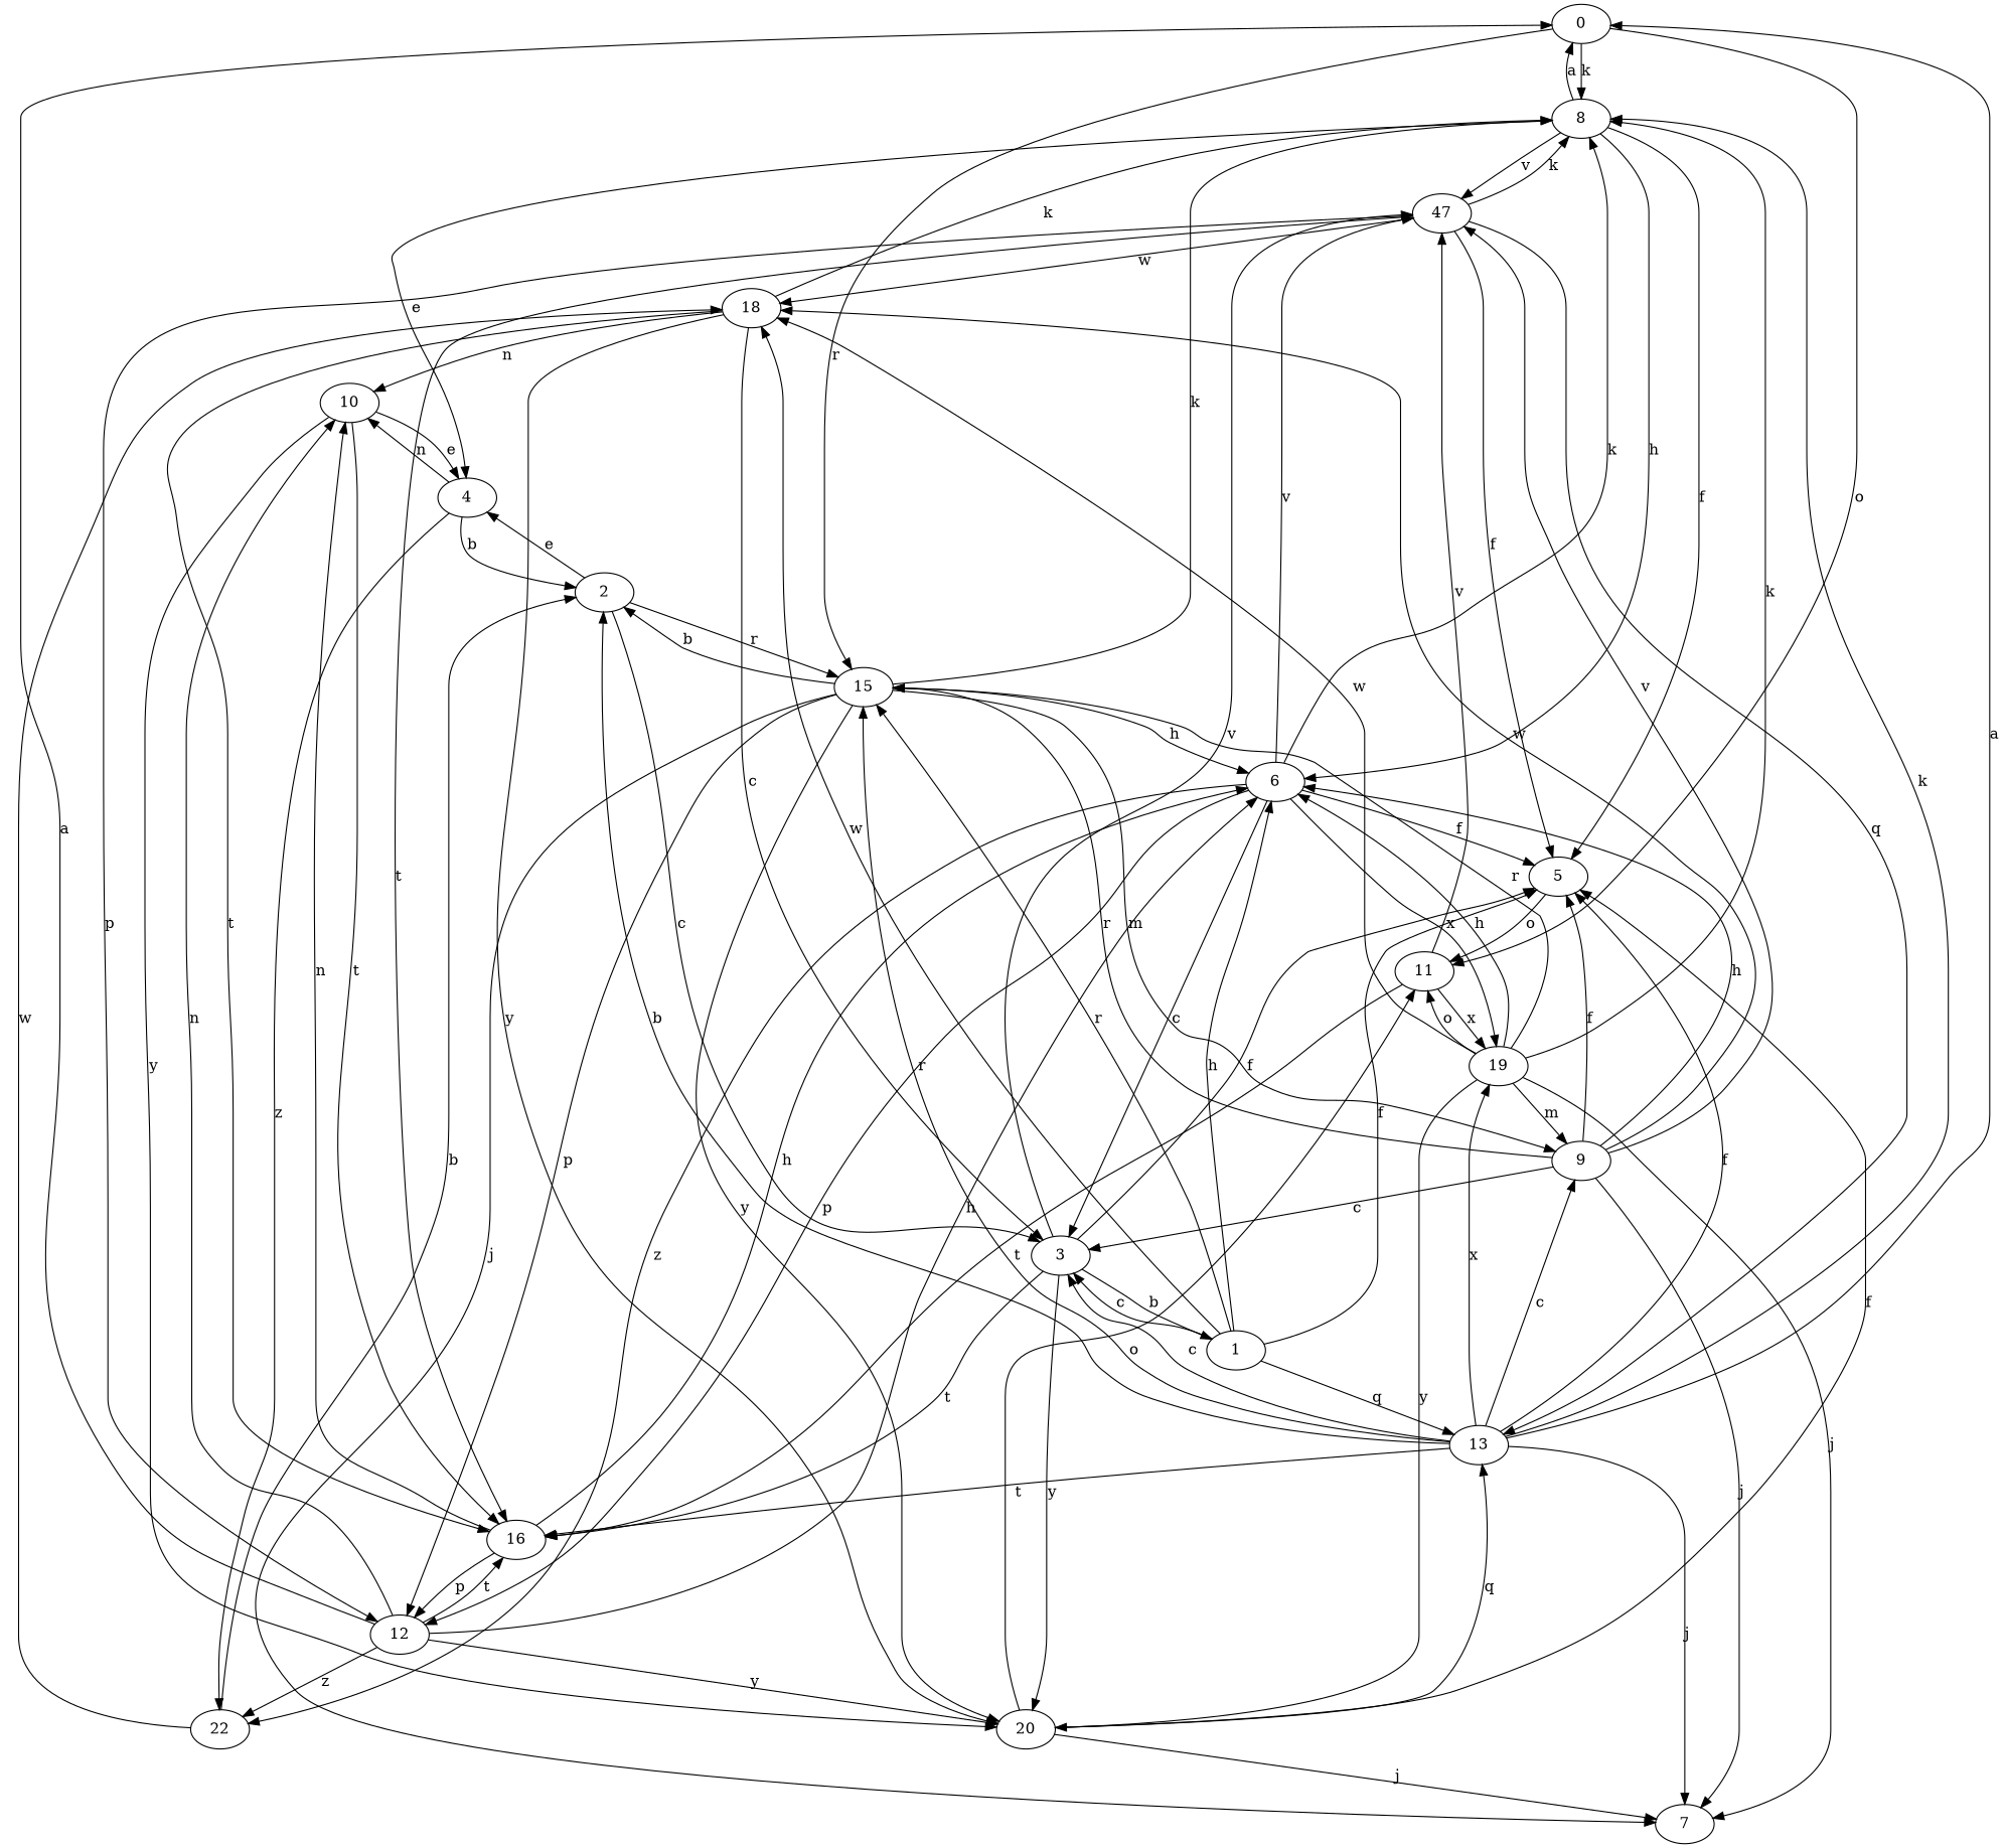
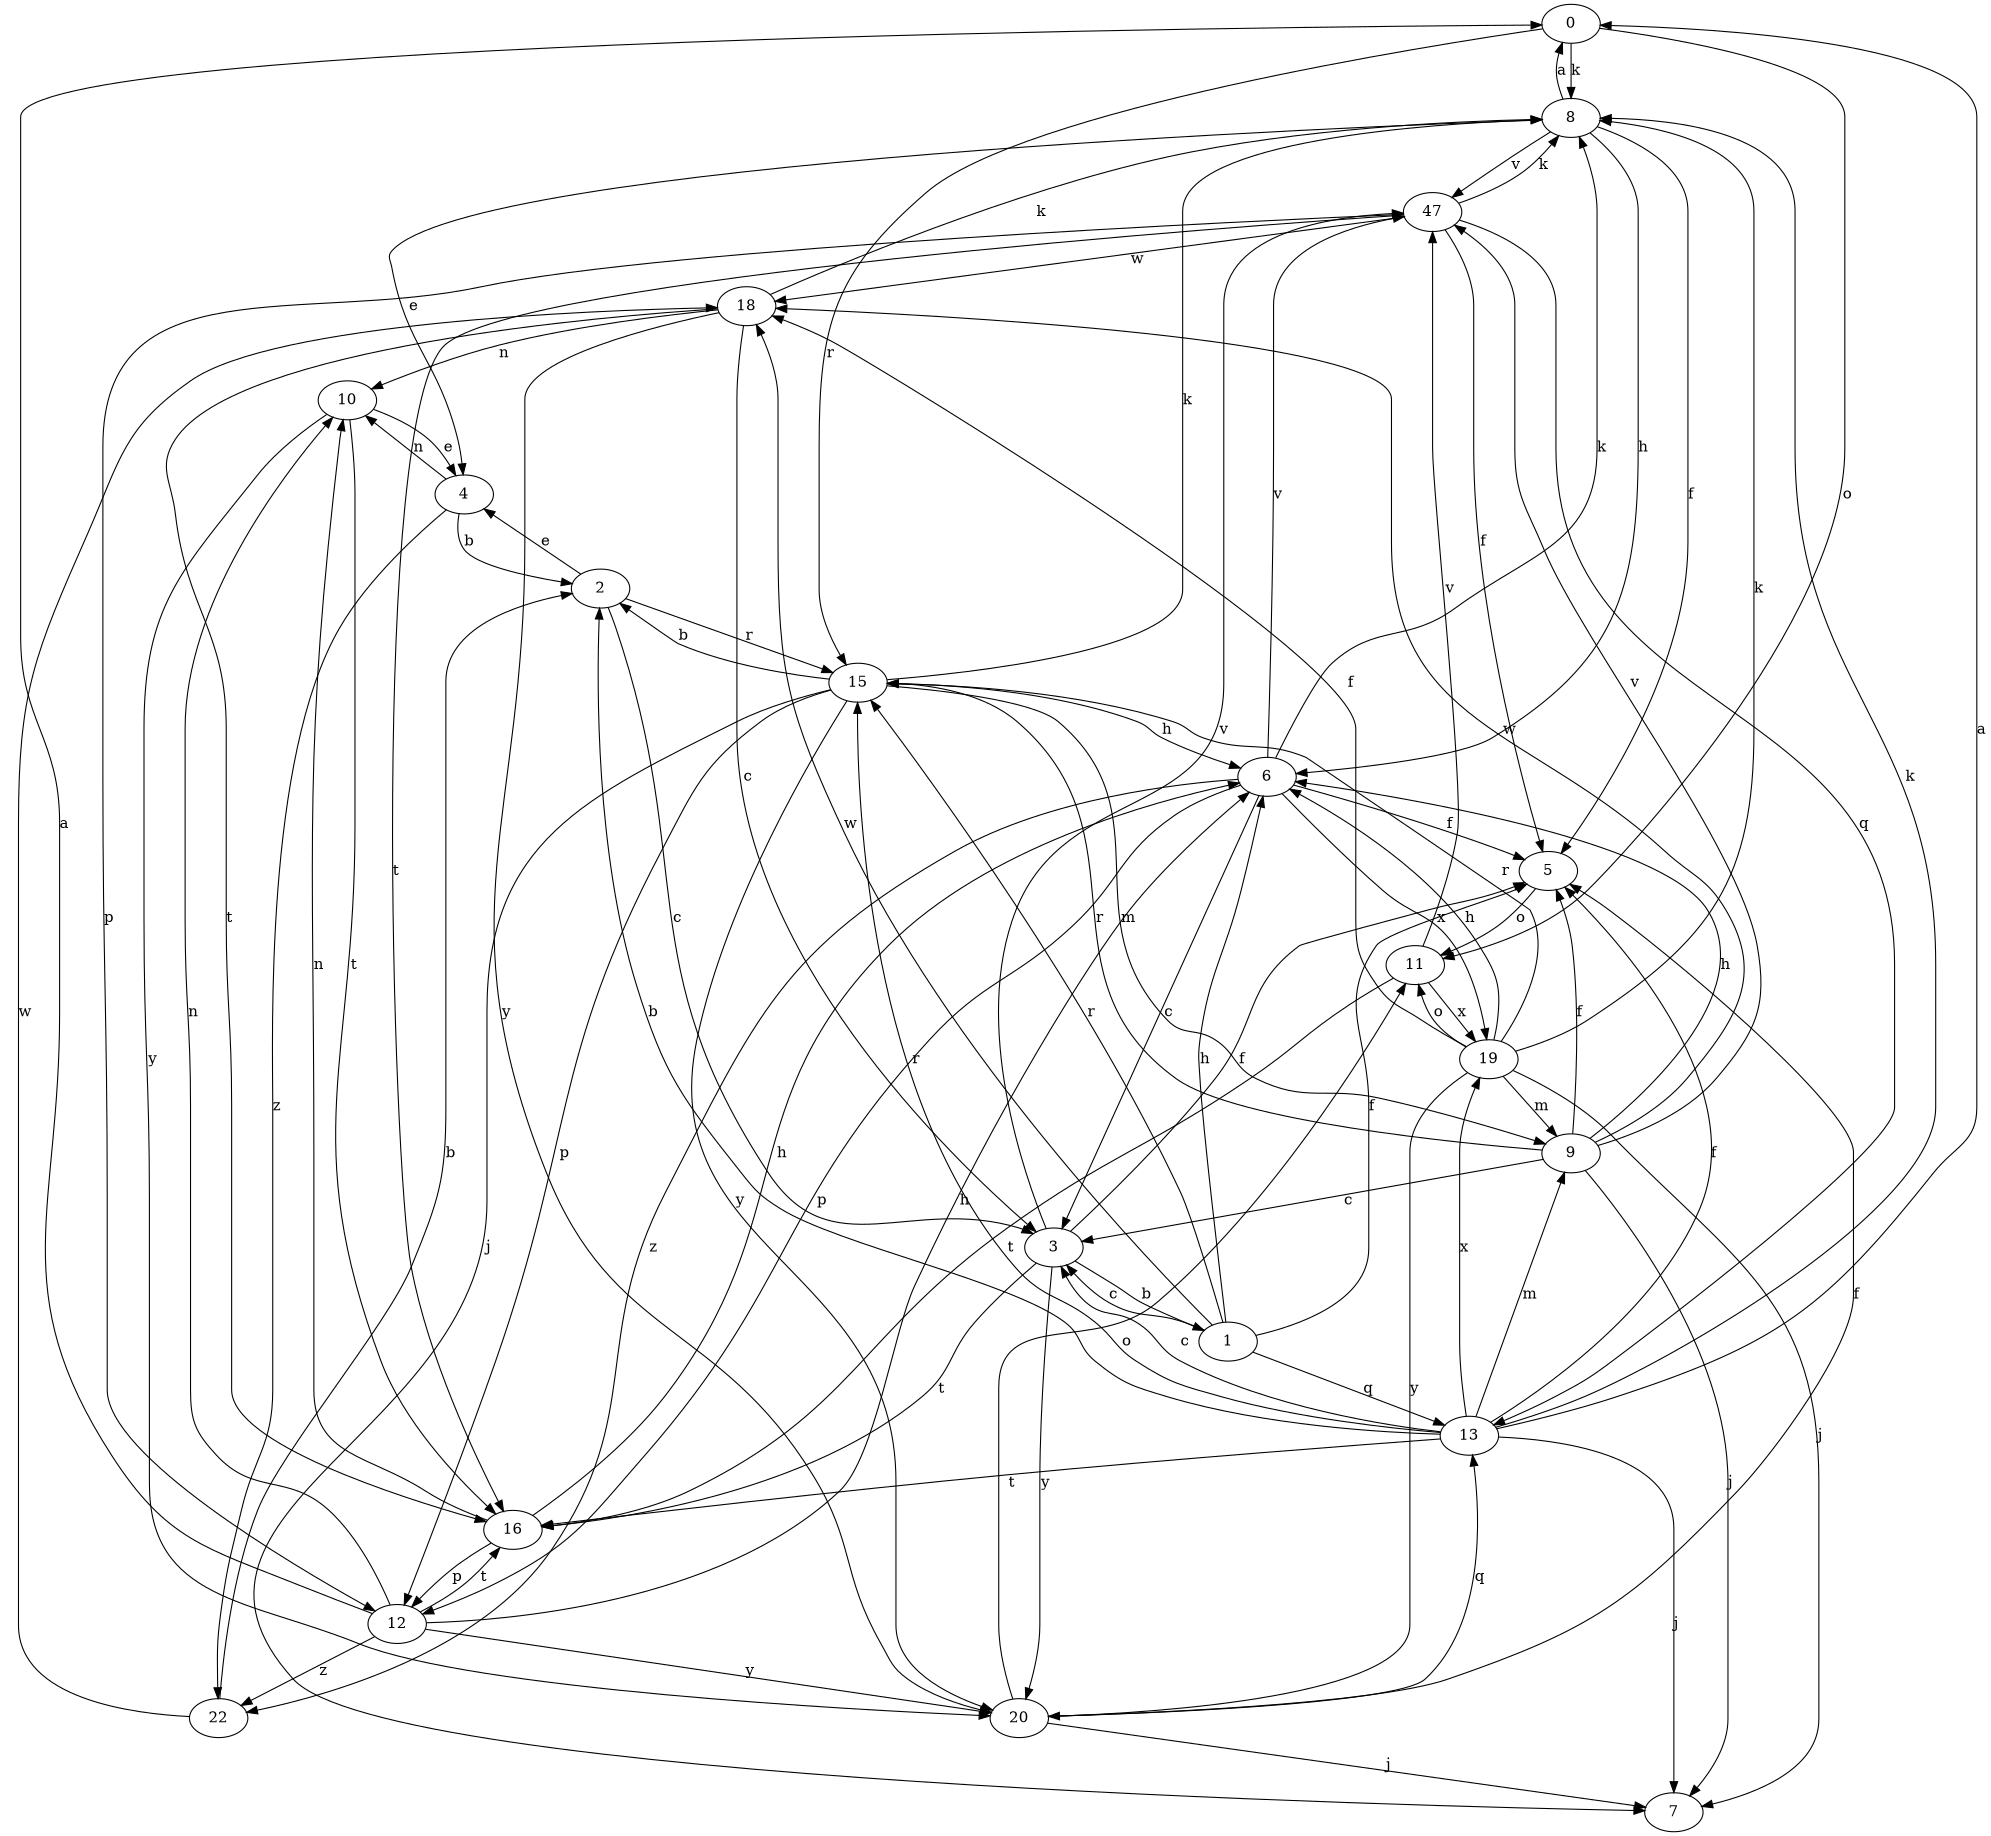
  strict digraph {
    0
    8
    11
    15
    5
    6
    4
    n8 [label=47]
    16
    19
    2
    20
    12
    9
    7
    1
    3
    13
    18
    22
    10
    0 -> 8 [label=k]
    0 -> 11 [label=o]
    0 -> 15 [label=r]
    8 -> 0 [label=a]
    8 -> 5 [label=f]
    8 -> 6 [label=h]
    8 -> 4 [label=e]
    8 -> n8 [label=v]
    11 -> n8 [label=v]
    11 -> 16 [label=t]
    11 -> 19 [label=x]
    15 -> 8 [label=k]
    15 -> 6 [label=h]
    15 -> 2 [label=b]
    15 -> 20 [label=y]
    15 -> 12 [label=p]
    15 -> 9 [label=m]
    15 -> 7 [label=j]
    5 -> 11 [label=o]
    6 -> 8 [label=k]
    6 -> 5 [label=f]
    6 -> n8 [label=v]
    6 -> 19 [label=x]
    6 -> 12 [label=p]
    6 -> 3 [label=c]
    6 -> 22 [label=z]
    4 -> 2 [label=b]
    4 -> 22 [label=z]
    4 -> 10 [label=n]
    n8 -> 8 [label=k]
    n8 -> 5 [label=f]
    n8 -> 16 [label=t]
    n8 -> 12 [label=p]
    n8 -> 13 [label=q]
    n8 -> 18 [label=w]
    16 -> 6 [label=h]
    16 -> 12 [label=p]
    16 -> 10 [label=n]
    19 -> 8 [label=k]
    19 -> 11 [label=o]
    19 -> 15 [label=r]
    19 -> 6 [label=h]
    19 -> 20 [label=y]
    19 -> 9 [label=m]
    19 -> 7 [label=j]
-   19 -> 18 [label=w]
+   19 -> 18 [label=f]
    2 -> 15 [label=r]
    2 -> 4 [label=e]
    2 -> 3 [label=c]
    20 -> 11 [label=o]
    20 -> 5 [label=f]
    20 -> 7 [label=j]
    20 -> 13 [label=q]
    12 -> 0 [label=a]
    12 -> 6 [label=h]
    12 -> 16 [label=t]
    12 -> 20 [label=y]
    12 -> 22 [label=z]
    12 -> 10 [label=n]
    9 -> 15 [label=r]
    9 -> 5 [label=f]
    9 -> 6 [label=h]
    9 -> n8 [label=v]
    9 -> 7 [label=j]
    9 -> 3 [label=c]
    9 -> 18 [label=w]
    1 -> 15 [label=r]
    1 -> 5 [label=f]
    1 -> 6 [label=h]
    1 -> 3 [label=c]
    1 -> 13 [label=q]
    1 -> 18 [label=w]
    3 -> 5 [label=f]
    3 -> n8 [label=v]
    3 -> 16 [label=t]
    3 -> 20 [label=y]
    3 -> 1 [label=b]
    13 -> 0 [label=a]
    13 -> 8 [label=k]
    13 -> 15 [label=r]
    13 -> 5 [label=f]
    13 -> 16 [label=t]
    13 -> 19 [label=x]
    13 -> 2 [label=b]
-   13 -> 9 [label=c]
+   13 -> 9 [label=m]
    13 -> 7 [label=j]
    13 -> 3 [label=c]
    18 -> 8 [label=k]
    18 -> 16 [label=t]
    18 -> 20 [label=y]
    18 -> 3 [label=c]
    18 -> 10 [label=n]
    22 -> 2 [label=b]
    22 -> 18 [label=w]
    10 -> 4 [label=e]
    10 -> 16 [label=t]
    10 -> 20 [label=y]
  }
